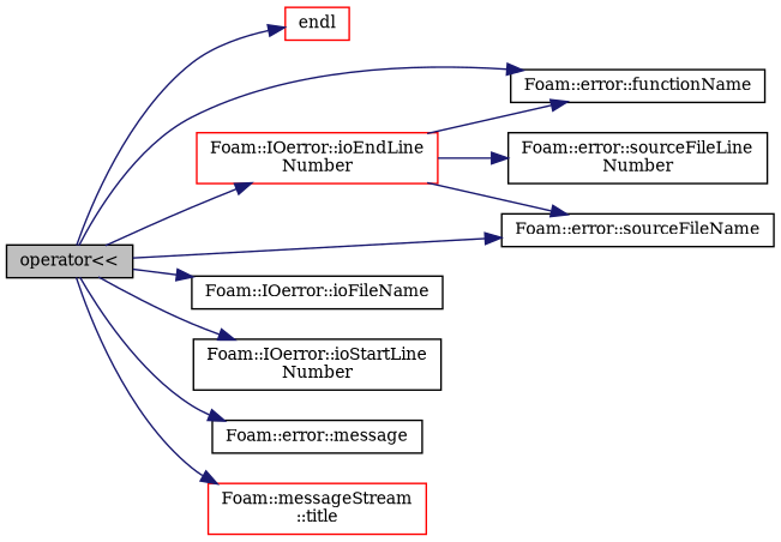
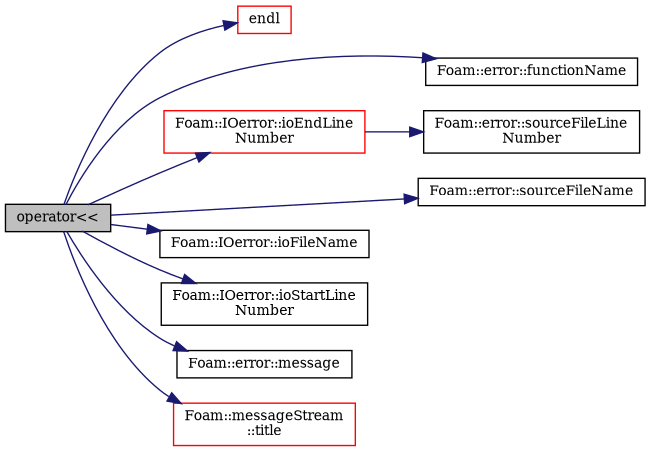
  digraph {
    fontname="DejaVu Serif"
    rankdir=LR
    node [color=black fontname="DejaVu Serif" fontsize=10 shape=record]
    edge [color=midnightblue fontname="DejaVu Serif" fontsize=10 labelfontname=FreeSans labelfontsize=10 style=solid]
    n1 [fillcolor=grey75 fontcolor=black height=0.2 label="operator\<\<" style=filled width=0.4]
    n2 [color=red height=0.2 label=endl width=0.4]
    n3 [height=0.2 label="Foam::error::functionName" width=0.4]
    n4 [color=red height=0.2 label="Foam::IOerror::ioEndLine\lNumber" width=0.4]
    n5 [height=0.2 label="Foam::error::sourceFileName" width=0.4]
    n6 [height=0.2 label="Foam::IOerror::ioFileName" width=0.4]
    n7 [height=0.2 label="Foam::IOerror::ioStartLine\lNumber" width=0.4]
    n8 [height=0.2 label="Foam::error::message" width=0.4]
    n9 [color=red height=0.2 label="Foam::messageStream\l::title" width=0.4]
    n10 [height=0.2 label="Foam::error::sourceFileLine\lNumber" width=0.4]
    n1 -> n2
    n1 -> n3
    n1 -> n4
    n1 -> n5
    n1 -> n6
    n1 -> n7
    n1 -> n8
    n1 -> n9
-   n4 -> n3
-   n4 -> n5
    n4 -> n10
  }
